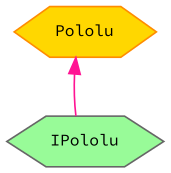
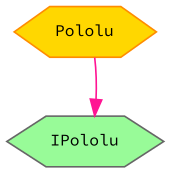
  digraph {
    fontname="Source Code Pro"
    node [fontname="Source Code Pro" fontsize=10 shape=hexagon style=filled]
    n1 [color=darkorange fillcolor=gold fontcolor=black height=0.2 label=Pololu width=0.4]
    n2 [color=gray40 fillcolor=palegreen height=0.2 label=IPololu width=0.4]
-   n1 -> n2 [color=deeppink dir=back fontname="Source Code Pro" fontsize=10 labelfontname=Helvetica labelfontsize=10 style=solid]
+   n2 -> n1 [color=deeppink dir=back fontname="Source Code Pro" fontsize=10 labelfontname=Helvetica labelfontsize=10 style=solid]
  }
